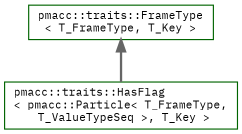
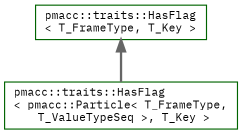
  digraph {
    rankdir=TB
    fontname="IBM Plex Mono"
    node [color=darkgreen fillcolor=white fontname="IBM Plex Mono" fontsize=10 shape=record style=filled]
-   n1 [height=0.2 label="pmacc::traits::FrameType\l\< T_FrameType, T_Key \>" width=0.4]
+   n1 [height=0.2 label="pmacc::traits::HasFlag\l\< T_FrameType, T_Key \>" width=0.4]
    n2 [height=0.2 label="pmacc::traits::HasFlag\l\< pmacc::Particle\< T_FrameType,\l T_ValueTypeSeq \>, T_Key \>" width=0.4]
    n1 -> n2 [color=gray40 dir=back fontname="IBM Plex Mono" fontsize=10 labelfontname=Helvetica labelfontsize=10 style=bold]
  }
